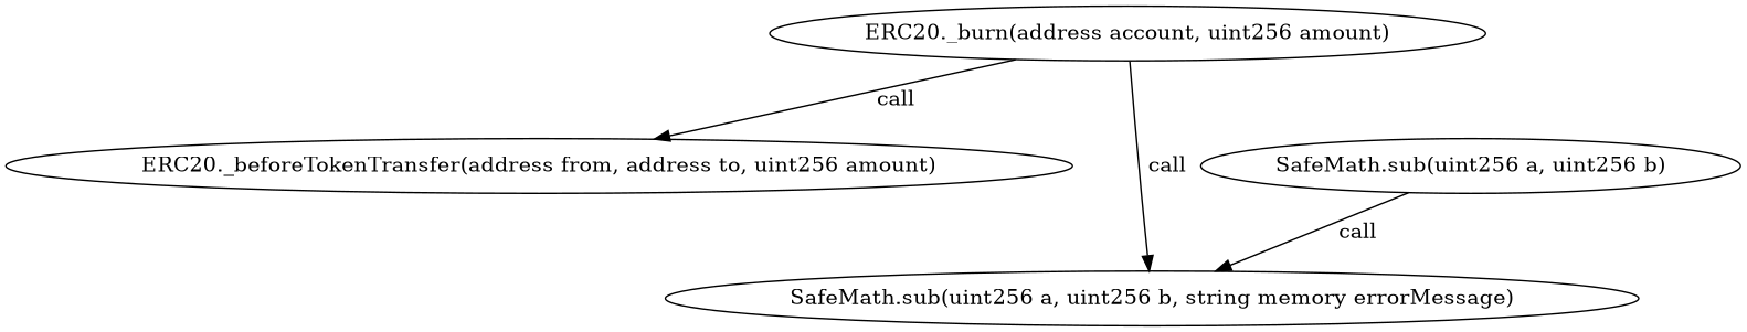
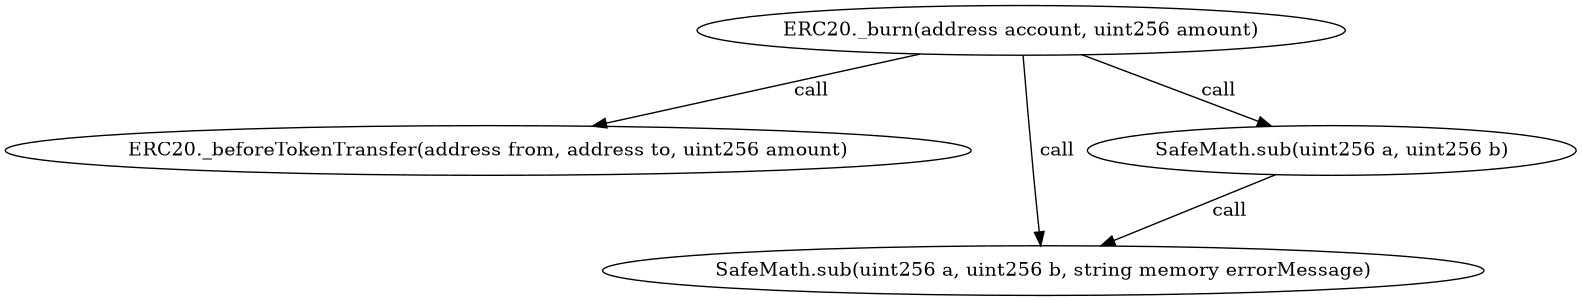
  digraph {
    "ERC20._burn(address account, uint256 amount)" [height=0.5 width=5.4991]
    "ERC20._beforeTokenTransfer(address from, address to, uint256 amount)" [height=0.5 width=8.1875]
    "SafeMath.sub(uint256 a, uint256 b, string memory errorMessage)" [height=0.5 width=7.3612]
    "SafeMath.sub(uint256 a, uint256 b)" [height=0.5 width=4.1284]
    "ERC20._burn(address account, uint256 amount)" -> "ERC20._beforeTokenTransfer(address from, address to, uint256 amount)" [label=" call"]
    "ERC20._burn(address account, uint256 amount)" -> "SafeMath.sub(uint256 a, uint256 b, string memory errorMessage)" [label=" call"]
+   "ERC20._burn(address account, uint256 amount)" -> "SafeMath.sub(uint256 a, uint256 b)" [label=" call"]
    "SafeMath.sub(uint256 a, uint256 b)" -> "SafeMath.sub(uint256 a, uint256 b, string memory errorMessage)" [label=" call"]
  }
